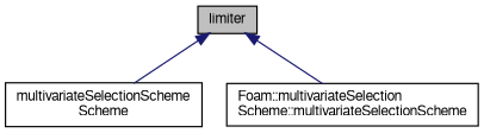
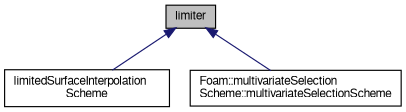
  digraph {
    rankdir=TB
    node [color=black fontname=FreeSans fontsize=10 shape=record]
    edge [color=midnightblue dir=back fontname=FreeSans fontsize=10 labelfontname=FreeSans labelfontsize=10 style=solid]
    n1 [fillcolor=grey75 fontcolor=black height=0.2 label=limiter style=filled width=0.4]
-   n2 [height=0.2 label="multivariateSelectionScheme\lScheme" width=0.4]
+   n2 [height=0.2 label="limitedSurfaceInterpolation\lScheme" width=0.4]
    n3 [height=0.2 label="Foam::multivariateSelection\lScheme::multivariateSelectionScheme" width=0.4]
    n1 -> n2
    n1 -> n3
  }
